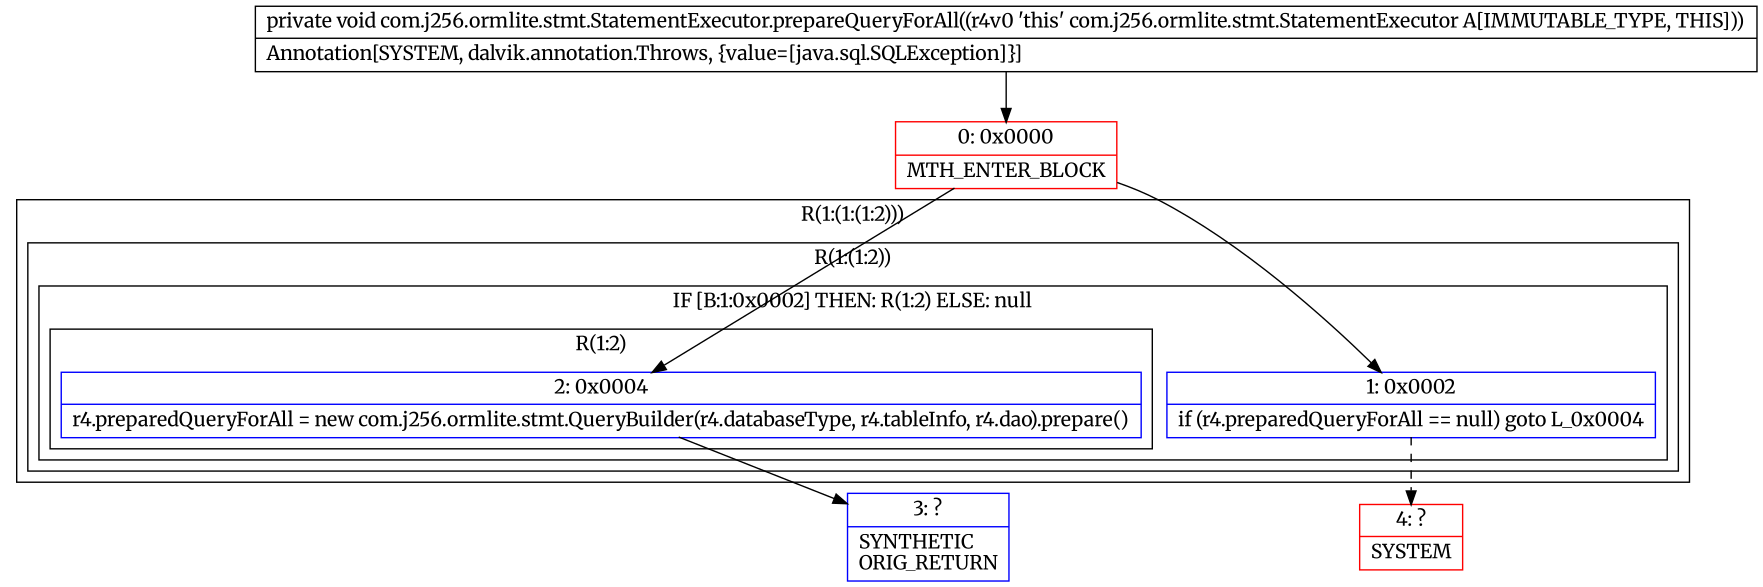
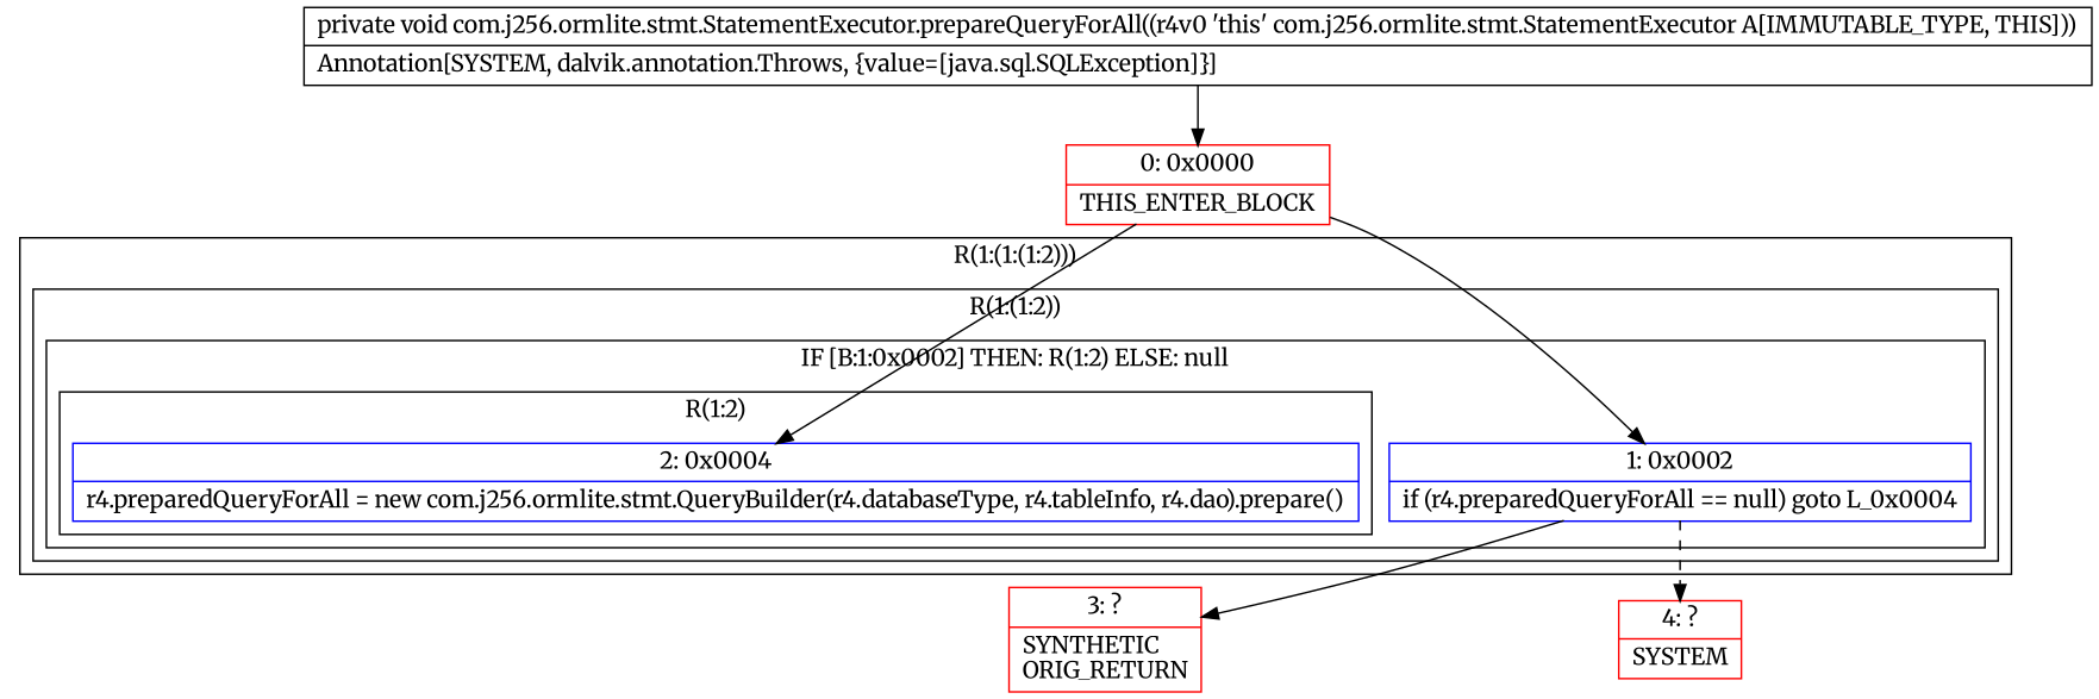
  digraph {
    fontname=Merriweather
    node [color=red fontname=Merriweather shape=record]
    edge [fontname=Merriweather]
    n1 [color=blue label="{2\:\ 0x0004|r4.preparedQueryForAll = new com.j256.ormlite.stmt.QueryBuilder(r4.databaseType, r4.tableInfo, r4.dao).prepare()\l}"]
    n2 [color=blue label="{1\:\ 0x0002|if (r4.preparedQueryForAll == null) goto L_0x0004\l}"]
-   n3 [color=blue label="{3\:\ ?|SYNTHETIC\lORIG_RETURN\l}"]
+   n3 [label="{3\:\ ?|SYNTHETIC\lORIG_RETURN\l}"]
    n4 [label="{4\:\ ?|SYSTEM\l}"]
-   n5 [label="{0\:\ 0x0000|MTH_ENTER_BLOCK\l}"]
+   n5 [label="{0\:\ 0x0000|THIS_ENTER_BLOCK\l}"]
    n6 [label="{private void com.j256.ormlite.stmt.StatementExecutor.prepareQueryForAll((r4v0 'this' com.j256.ormlite.stmt.StatementExecutor A[IMMUTABLE_TYPE, THIS]))  | Annotation[SYSTEM, dalvik.annotation.Throws, \{value=[java.sql.SQLException]\}]\l}" color=""]
    subgraph cluster_1 {
      label="R(1:(1:(1:2)))"
      subgraph cluster_2 {
        label="R(1:(1:2))"
        subgraph cluster_3 {
          label="IF [B:1:0x0002] THEN: R(1:2) ELSE: null"
          n2
          subgraph cluster_4 {
            label="R(1:2)"
            n1
          }
        }
      }
    }
-   n1 -> n3
+   n2 -> n3
    n2 -> n4 [style=dashed]
    n5 -> n1
    n5 -> n2
    n6 -> n5
  }
